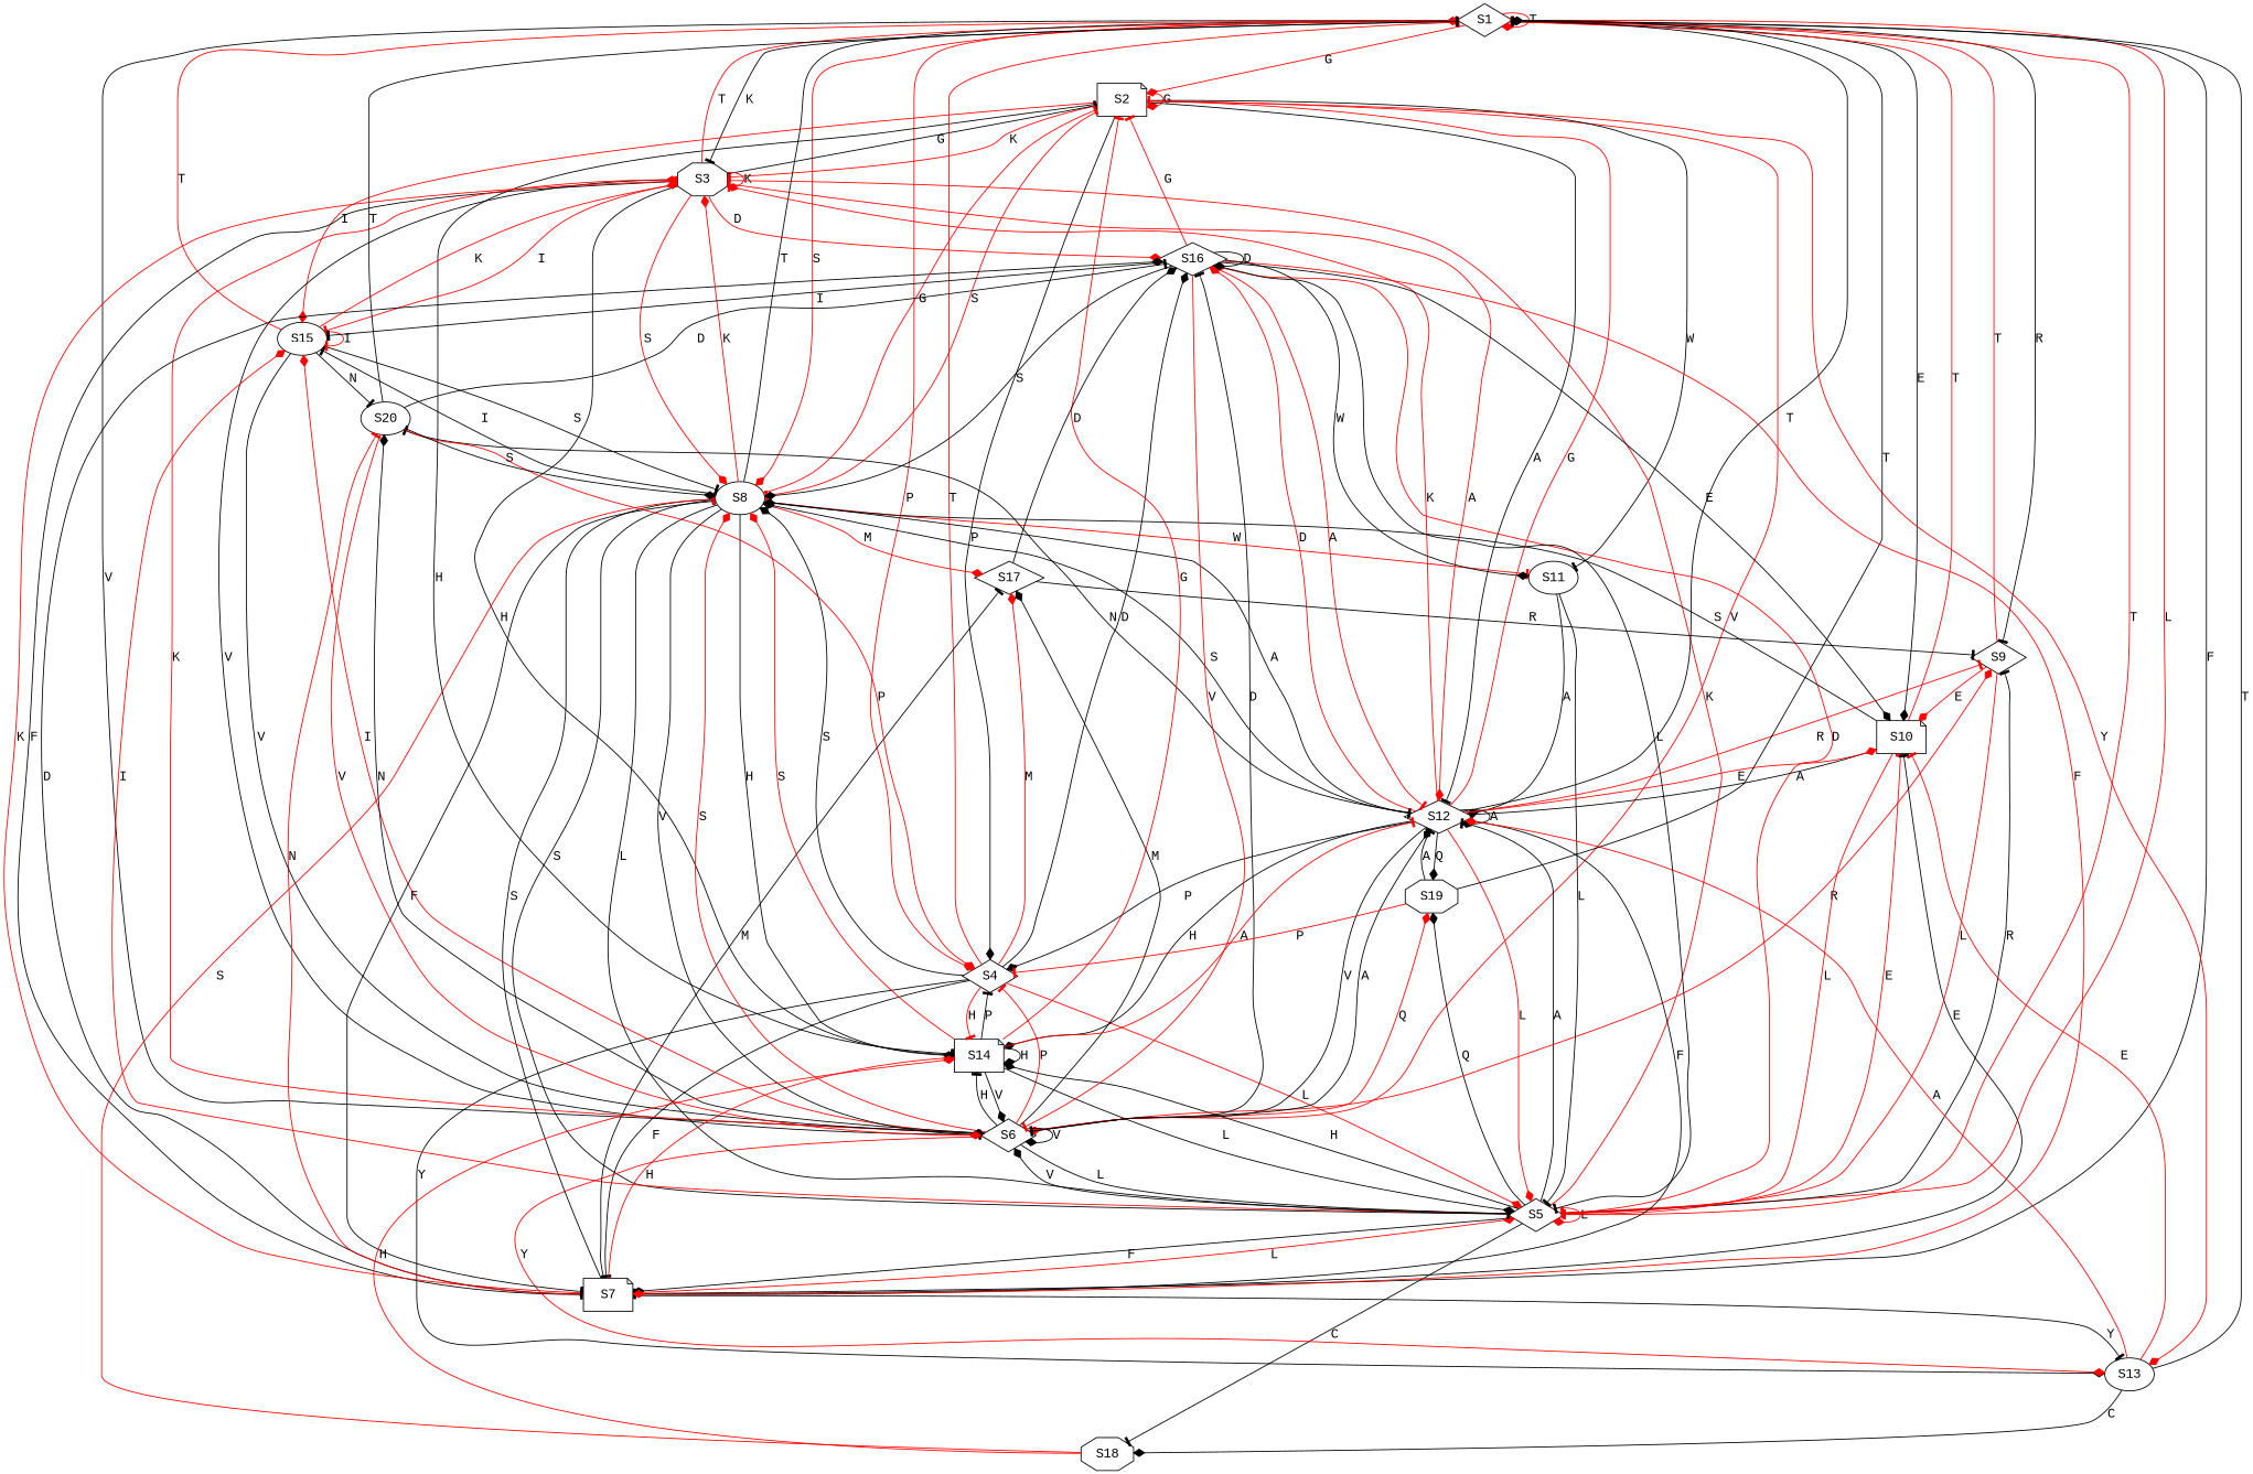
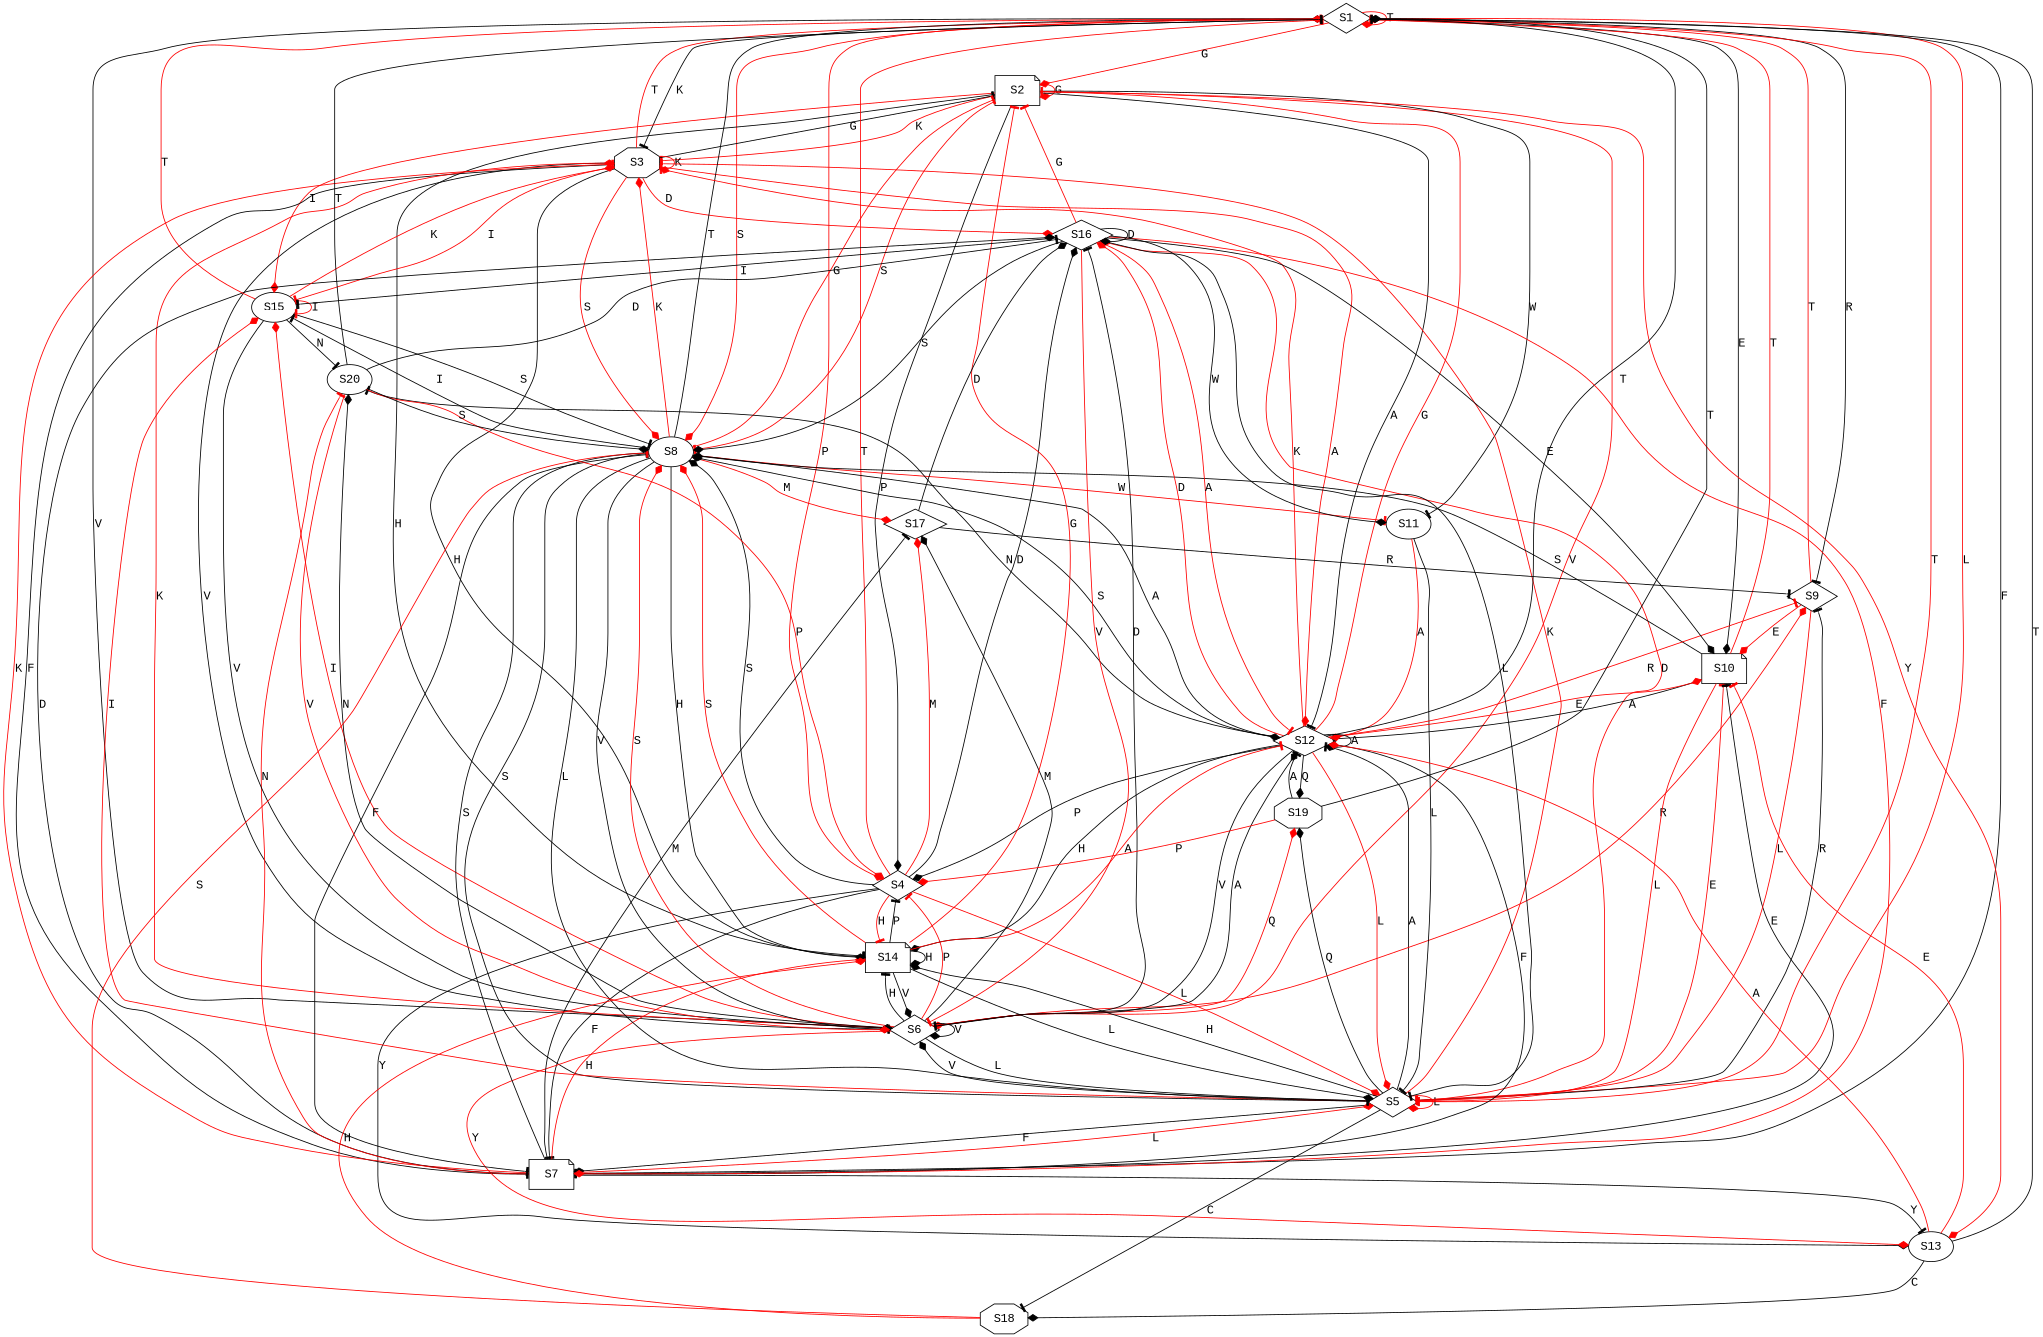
  strict digraph {
    fontname="Liberation Mono"
    node [fontname="Liberation Mono" shape=diamond]
    edge [arrowhead=diamond color=black fontname="Liberation Mono"]
    S1
    S2 [shape=note]
    S3 [shape=octagon]
    S4
    S5
    S6
    S7 [shape=note]
    S8 [shape=ellipse]
    S9
    S10 [shape=note]
    S11 [shape=ellipse]
    S12
    S13 [shape=ellipse]
    S14 [shape=note]
    S15 [shape=ellipse]
    S16
    S17
    S18 [shape=octagon]
    S19 [shape=octagon]
    S20 [shape=ellipse]
    S1 -> S1 [color=red label=T]
    S1 -> S2 [color=red label=G]
    S1 -> S3 [arrowhead=tee label=K]
    S1 -> S4 [color=red label=P]
    S1 -> S5 [arrowhead=tee color=red label=L]
    S1 -> S6 [label=V]
    S1 -> S7 [arrowhead=tee label=F]
    S1 -> S8 [color=red label=S]
    S1 -> S9 [arrowhead=tee label=R]
    S1 -> S10 [label=E]
    S2 -> S2 [color=red label=G]
    S2 -> S3 [arrowhead=tee color=red label=K]
    S2 -> S4 [label=P]
    S2 -> S6 [color=red label=V]
    S2 -> S8 [arrowhead=tee color=red label=S]
    S2 -> S11 [arrowhead=tee label=W]
    S2 -> S12 [arrowhead=tee label=A]
    S2 -> S13 [color=red label=Y]
    S2 -> S14 [arrowhead=tee label=H]
    S2 -> S15 [color=red label=I]
    S3 -> S1 [arrowhead=tee color=red label=T]
    S3 -> S2 [arrowhead=tee label=G]
    S3 -> S3 [arrowhead=tee color=red label=K]
    S3 -> S6 [arrowhead=tee label=V]
    S3 -> S7 [arrowhead=tee label=F]
    S3 -> S8 [color=red label=S]
    S3 -> S12 [color=red label=A]
    S3 -> S14 [arrowhead=tee label=H]
    S3 -> S15 [arrowhead=tee color=red label=I]
    S3 -> S16 [color=red label=D]
    S4 -> S1 [arrowhead=tee color=red label=T]
    S4 -> S5 [color=red label=L]
    S4 -> S7 [arrowhead=tee label=F]
    S4 -> S8 [label=S]
    S4 -> S13 [label=Y]
    S4 -> S14 [arrowhead=tee color=red label=H]
    S4 -> S16 [label=D]
    S4 -> S17 [color=red label=M]
    S5 -> S1 [arrowhead=tee color=red label=T]
    S5 -> S3 [arrowhead=tee color=red label=K]
    S5 -> S5 [color=red label=L]
    S5 -> S6 [label=V]
    S5 -> S7 [label=F]
    S5 -> S8 [arrowhead=tee label=S]
    S5 -> S9 [arrowhead=tee label=R]
    S5 -> S10 [arrowhead=tee color=red label=E]
    S5 -> S12 [label=A]
    S5 -> S14 [label=H]
    S5 -> S15 [color=red label=I]
    S5 -> S16 [color=red label=D]
    S5 -> S18 [arrowhead=tee label=C]
    S5 -> S19 [label=Q]
    S6 -> S3 [color=red label=K]
    S6 -> S4 [arrowhead=tee color=red label=P]
    S6 -> S5 [arrowhead=tee label=L]
    S6 -> S6 [label=V]
    S6 -> S8 [color=red label=S]
    S6 -> S9 [color=red label=R]
    S6 -> S12 [label=A]
    S6 -> S13 [color=red label=Y]
    S6 -> S14 [arrowhead=tee label=H]
    S6 -> S15 [color=red label=I]
    S6 -> S16 [arrowhead=tee label=D]
    S6 -> S17 [label=M]
    S6 -> S19 [color=red label=Q]
    S6 -> S20 [label=N]
    S7 -> S3 [arrowhead=tee color=red label=K]
    S7 -> S5 [color=red label=L]
    S7 -> S8 [arrowhead=tee label=S]
    S7 -> S10 [arrowhead=tee label=E]
    S7 -> S13 [arrowhead=tee label=Y]
    S7 -> S14 [color=red label=H]
    S7 -> S16 [label=D]
    S7 -> S17 [arrowhead=tee label=M]
    S7 -> S20 [arrowhead=tee color=red label=N]
    S8 -> S1 [label=T]
    S8 -> S2 [arrowhead=tee color=red label=G]
    S8 -> S3 [color=red label=K]
    S8 -> S5 [arrowhead=tee label=L]
    S8 -> S6 [label=V]
    S8 -> S7 [arrowhead=tee label=F]
    S8 -> S11 [arrowhead=tee color=red label=W]
-   S8 -> S12 [arrowhead=tee label=A]
+   S8 -> S12 [label=A]
    S8 -> S14 [label=H]
    S8 -> S15 [arrowhead=tee label=I]
    S8 -> S17 [color=red label=M]
    S9 -> S1 [color=red label=T]
    S9 -> S5 [arrowhead=tee color=red label=L]
    S9 -> S10 [color=red label=E]
    S10 -> S1 [arrowhead=tee color=red label=T]
    S10 -> S5 [arrowhead=tee color=red label=L]
    S10 -> S8 [label=S]
    S10 -> S12 [arrowhead=tee label=A]
    S11 -> S5 [arrowhead=tee label=L]
-   S11 -> S12 [label=A]
+   S11 -> S12 [color=red label=A]
    S12 -> S1 [label=T]
    S12 -> S2 [arrowhead=tee color=red label=G]
    S12 -> S3 [color=red label=K]
    S12 -> S4 [label=P]
    S12 -> S5 [color=red label=L]
    S12 -> S6 [arrowhead=tee label=V]
    S12 -> S7 [arrowhead=tee label=F]
    S12 -> S8 [label=S]
    S12 -> S9 [arrowhead=tee color=red label=R]
    S12 -> S10 [color=red label=E]
    S12 -> S12 [arrowhead=tee label=A]
    S12 -> S14 [label=H]
    S12 -> S16 [color=red label=D]
    S12 -> S19 [label=Q]
    S12 -> S20 [arrowhead=tee label=N]
    S13 -> S1 [arrowhead=tee label=T]
    S13 -> S10 [arrowhead=tee color=red label=E]
    S13 -> S12 [color=red label=A]
    S13 -> S18 [label=C]
    S14 -> S2 [arrowhead=tee color=red label=G]
    S14 -> S4 [arrowhead=tee label=P]
    S14 -> S5 [label=L]
    S14 -> S6 [label=V]
    S14 -> S8 [color=red label=S]
    S14 -> S12 [arrowhead=tee color=red label=A]
    S14 -> S14 [label=H]
    S15 -> S1 [color=red label=T]
    S15 -> S3 [color=red label=K]
    S15 -> S6 [label=V]
    S15 -> S8 [arrowhead=tee label=S]
    S15 -> S15 [arrowhead=tee color=red label=I]
    S15 -> S20 [arrowhead=tee label=N]
    S16 -> S2 [arrowhead=tee color=red label=G]
    S16 -> S5 [arrowhead=tee label=L]
    S16 -> S6 [arrowhead=tee color=red label=V]
    S16 -> S7 [color=red label=F]
    S16 -> S8 [label=S]
    S16 -> S10 [label=E]
    S16 -> S11 [label=W]
    S16 -> S12 [arrowhead=tee color=red label=A]
    S16 -> S15 [arrowhead=tee label=I]
    S16 -> S16 [label=D]
    S17 -> S9 [arrowhead=tee label=R]
    S17 -> S16 [label=D]
    S18 -> S8 [arrowhead=tee color=red label=S]
    S18 -> S14 [color=red label=H]
    S19 -> S1 [label=T]
-   S19 -> S4 [arrowhead=tee color=red label=P]
+   S19 -> S4 [color=red label=P]
    S19 -> S12 [arrowhead=tee label=A]
    S20 -> S1 [arrowhead=tee label=T]
    S20 -> S4 [color=red label=P]
    S20 -> S6 [color=red label=V]
    S20 -> S8 [label=S]
    S20 -> S16 [arrowhead=tee label=D]
  }
